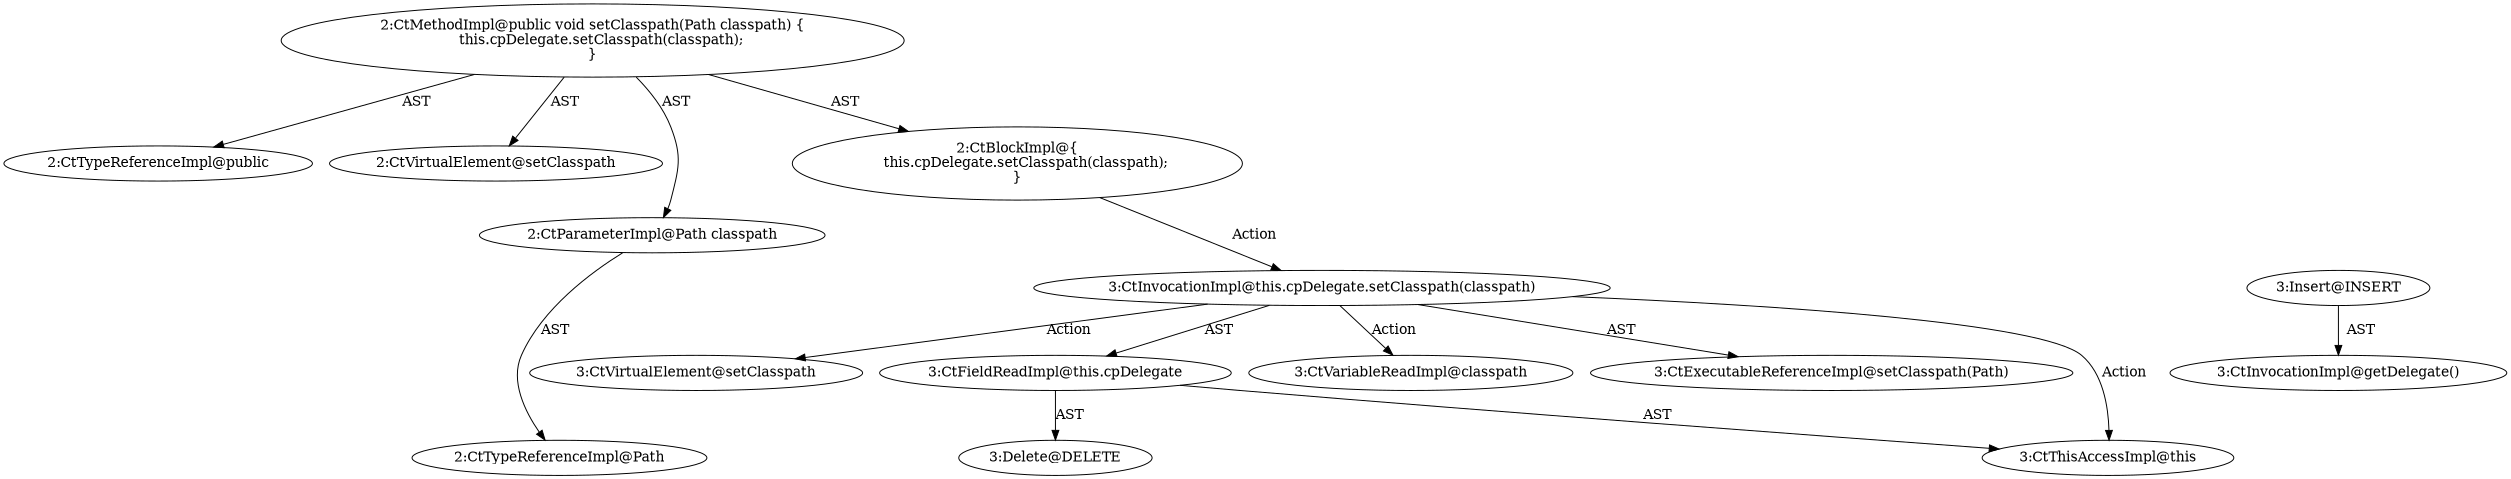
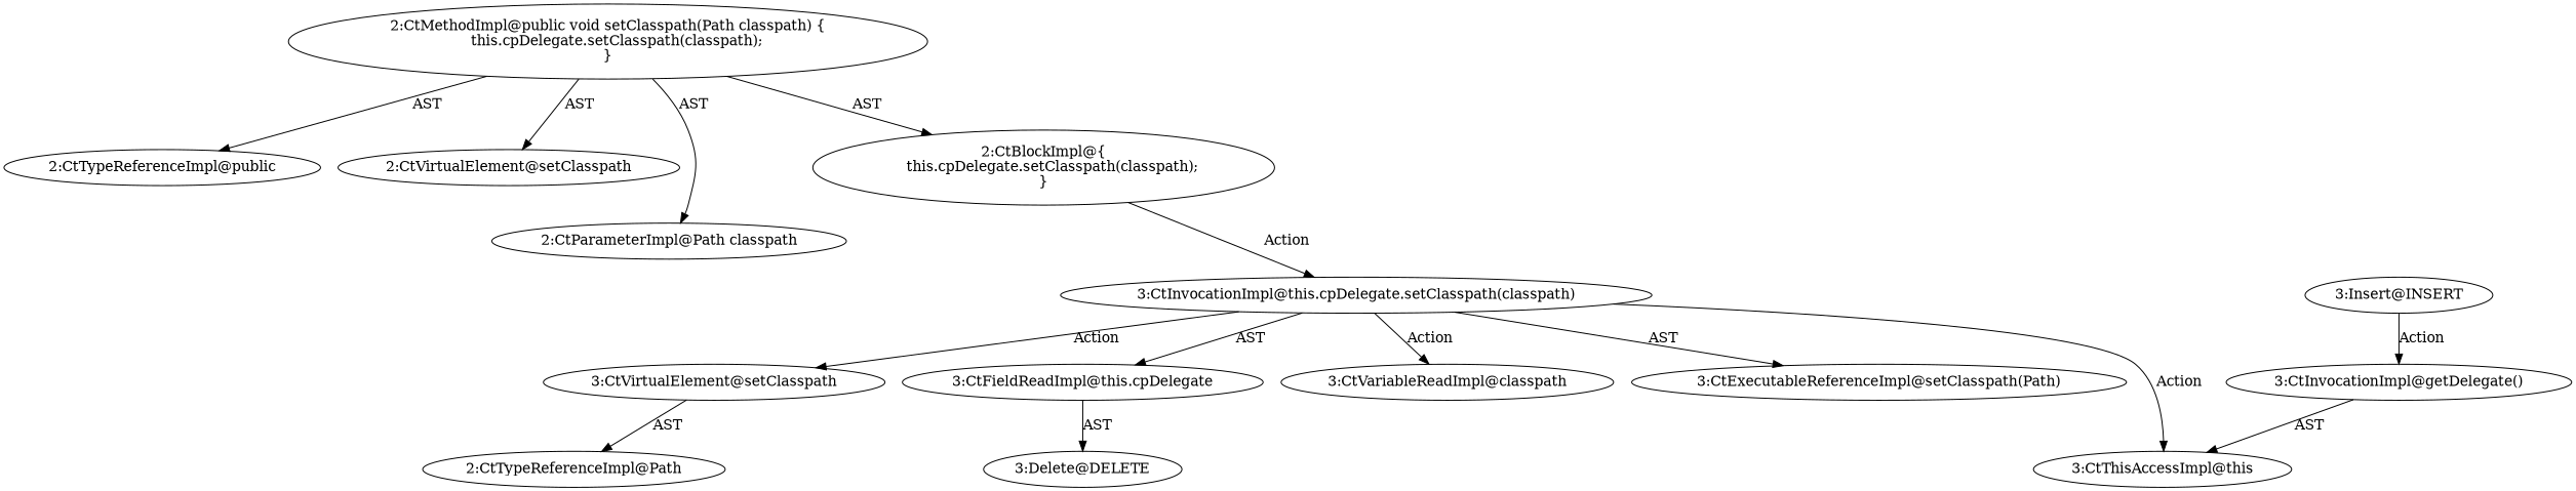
  digraph {
    node [shape=ellipse]
    n1 [label="2:CtTypeReferenceImpl@public"]
    n2 [label="2:CtVirtualElement@setClasspath"]
    n3 [label="2:CtParameterImpl@Path classpath"]
    n4 [label="2:CtTypeReferenceImpl@Path"]
    n5 [label="3:CtExecutableReferenceImpl@setClasspath(Path)"]
    n6 [label="3:CtVirtualElement@setClasspath"]
    n7 [label="3:CtThisAccessImpl@this"]
    n8 [label="3:CtFieldReadImpl@this.cpDelegate"]
    n9 [label="3:Delete@DELETE"]
    n10 [label="3:CtVariableReadImpl@classpath"]
    n11 [label="3:CtInvocationImpl@this.cpDelegate.setClasspath(classpath)"]
    n12 [label="3:Insert@INSERT"]
    n13 [label="3:CtInvocationImpl@getDelegate()"]
    n14 [label="2:CtBlockImpl@\{\n    this.cpDelegate.setClasspath(classpath);\n\}"]
    n15 [label="2:CtMethodImpl@public void setClasspath(Path classpath) \{\n    this.cpDelegate.setClasspath(classpath);\n\}"]
-   n3 -> n4 [label=AST]
-   n8 -> n7 [label=AST]
+   n6 -> n4 [label=AST]
+   n13 -> n7 [label=AST]
    n8 -> n9 [label=AST]
    n11 -> n5 [label=AST]
    n11 -> n6 [label=Action]
    n11 -> n7 [label=Action]
    n11 -> n8 [label=AST]
    n11 -> n10 [label=Action]
-   n12 -> n13 [label=AST]
+   n12 -> n13 [label=Action]
    n14 -> n11 [label=Action]
    n15 -> n1 [label=AST]
    n15 -> n2 [label=AST]
    n15 -> n3 [label=AST]
    n15 -> n14 [label=AST]
  }
